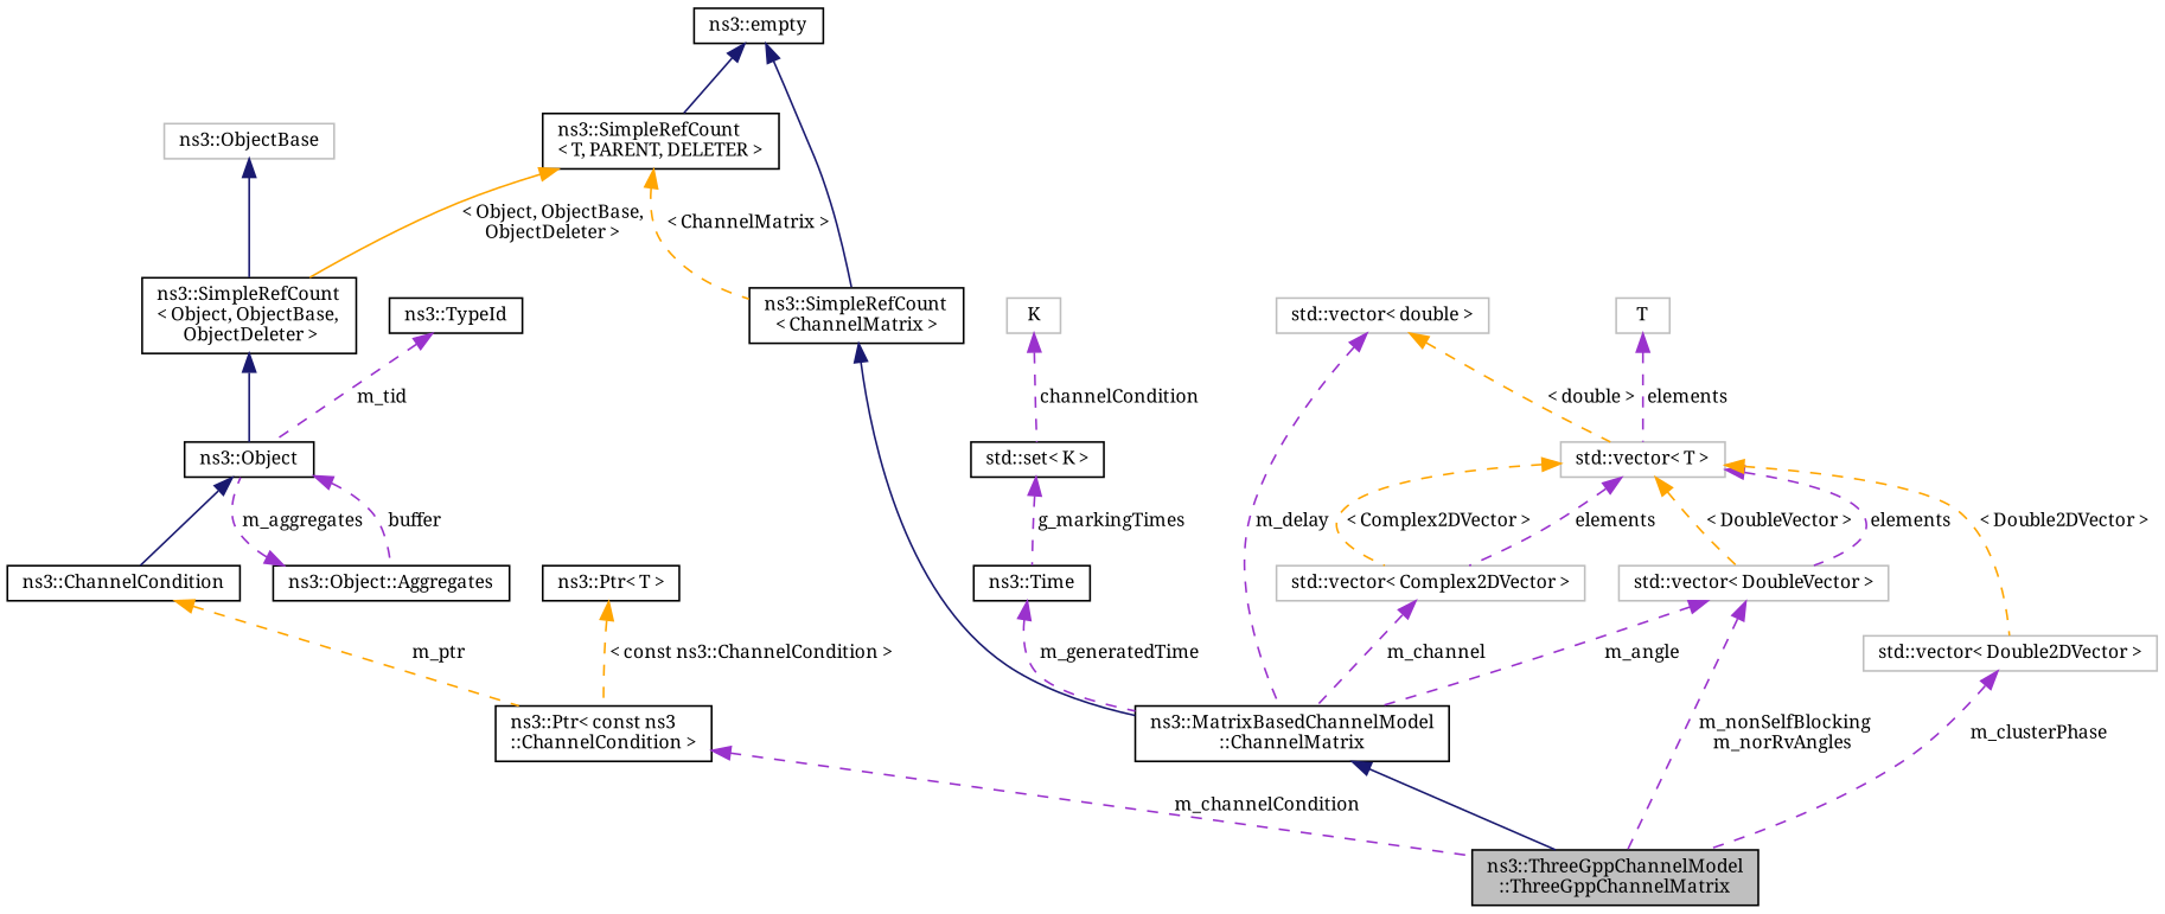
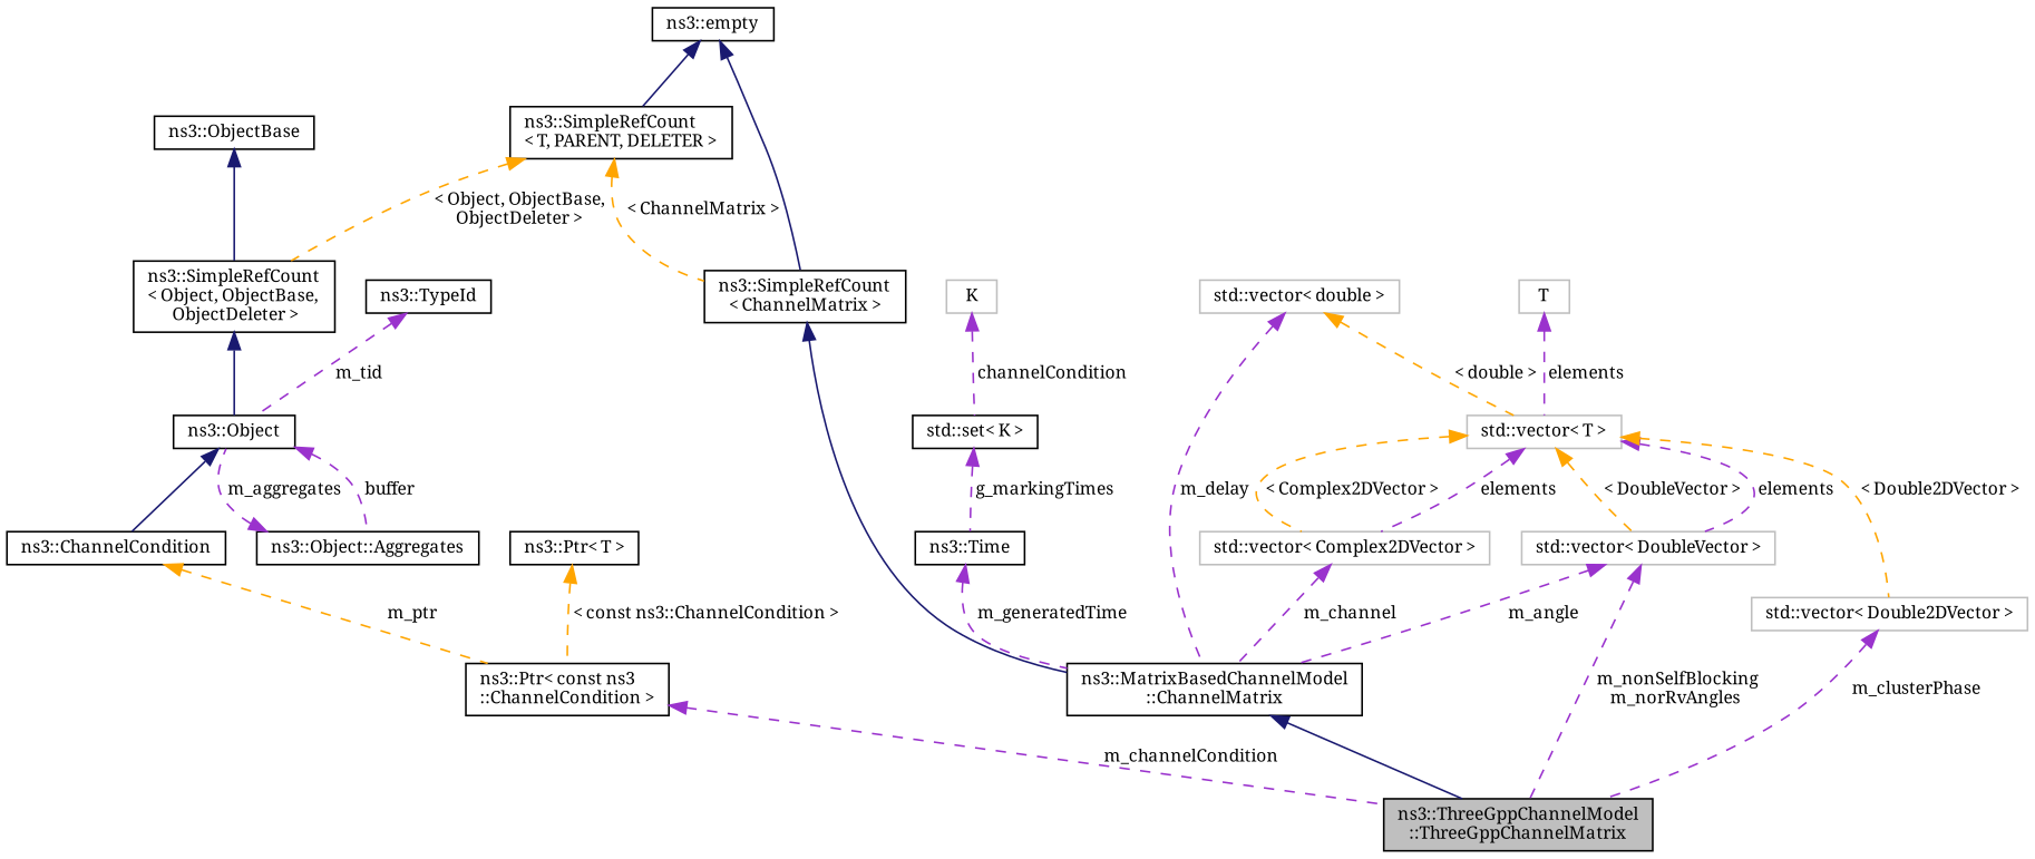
  digraph {
    fontname="Noto Serif"
    rankdir=TB
    node [color=black fillcolor=white fontname="Noto Serif" fontsize=10 shape=record style=filled]
    edge [color=darkorchid3 dir=back fontname="Noto Serif" fontsize=10 labelfontname=Helvetica labelfontsize=10 style=dashed]
    n1 [fillcolor=grey75 fontcolor=black height=0.2 label="ns3::ThreeGppChannelModel\l::ThreeGppChannelMatrix" width=0.4]
    n2 [height=0.2 label="ns3::MatrixBasedChannelModel\l::ChannelMatrix" width=0.4]
    n3 [height=0.2 label="ns3::SimpleRefCount\l\< ChannelMatrix \>" width=0.4]
    n4 [height=0.2 label="ns3::empty" width=0.4]
    n5 [height=0.2 label="ns3::SimpleRefCount\l\< T, PARENT, DELETER \>" width=0.4]
    n6 [height=0.2 label="ns3::SimpleRefCount\l\< Object, ObjectBase,\l ObjectDeleter \>" width=0.4]
    n7 [height=0.2 label="ns3::Object" width=0.4]
    n8 [height=0.2 label="ns3::Time" width=0.4]
    n9 [height=0.2 label="std::set\< K \>" width=0.4]
    n10 [color=grey75 height=0.2 label=K width=0.4]
    n11 [color=grey75 height=0.2 label="std::vector\< Complex2DVector \>" width=0.4]
    n12 [color=grey75 height=0.2 label="std::vector\< T \>" width=0.4]
    n13 [color=grey75 height=0.2 label="std::vector\< DoubleVector \>" width=0.4]
    n14 [color=grey75 height=0.2 label="std::vector\< Double2DVector \>" width=0.4]
    n15 [color=grey75 height=0.2 label="std::vector\< double \>" width=0.4]
    n16 [color=grey75 height=0.2 label=T width=0.4]
    n17 [height=0.2 label="ns3::Ptr\< const ns3\l::ChannelCondition \>" width=0.4]
    n18 [height=0.2 label="ns3::ChannelCondition" width=0.4]
    n19 [height=0.2 label="ns3::Object::Aggregates" width=0.4]
-   n20 [color=grey75 height=0.2 label="ns3::ObjectBase" width=0.4]
+   n20 [height=0.2 label="ns3::ObjectBase" width=0.4]
    n21 [height=0.2 label="ns3::TypeId" width=0.4]
    n22 [height=0.2 label="ns3::Ptr\< T \>" width=0.4]
    n2 -> n1 [color=midnightblue style=solid]
    n3 -> n2 [color=midnightblue style=solid]
    n4 -> n3 [color=midnightblue style=solid]
    n4 -> n5 [color=midnightblue style=solid]
    n5 -> n3 [color=orange label=" \< ChannelMatrix \>"]
-   n5 -> n6 [color=orange label=" \< Object, ObjectBase,\l ObjectDeleter \>" style=solid]
+   n5 -> n6 [color=orange label=" \< Object, ObjectBase,\l ObjectDeleter \>"]
    n6 -> n7 [color=midnightblue style=solid]
    n7 -> n18 [color=midnightblue style=solid]
    n7 -> n19 [label=" buffer"]
    n8 -> n2 [label=" m_generatedTime"]
    n9 -> n8 [label=" g_markingTimes"]
    n10 -> n9 [label=" channelCondition"]
    n11 -> n2 [label=" m_channel"]
    n12 -> n11 [label=" elements"]
    n12 -> n11 [color=orange label=" \< Complex2DVector \>"]
    n12 -> n13 [label=" elements"]
    n12 -> n13 [color=orange label=" \< DoubleVector \>"]
    n12 -> n14 [color=orange label=" \< Double2DVector \>"]
    n13 -> n1 [label=" m_nonSelfBlocking\nm_norRvAngles"]
    n13 -> n2 [label=" m_angle"]
    n14 -> n1 [label=" m_clusterPhase"]
    n15 -> n2 [label=" m_delay"]
    n15 -> n12 [color=orange label=" \< double \>"]
    n16 -> n12 [label=" elements"]
    n17 -> n1 [label=" m_channelCondition"]
    n18 -> n17 [color=orange label=" m_ptr"]
    n19 -> n7 [label=" m_aggregates"]
    n20 -> n6 [color=midnightblue style=solid]
    n21 -> n7 [label=" m_tid"]
    n22 -> n17 [color=orange label=" \< const ns3::ChannelCondition \>"]
  }
